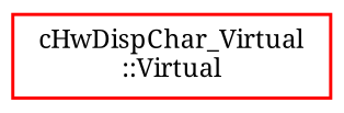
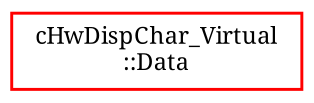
  digraph {
    rankdir=LR
    fontname="Noto Serif"
-   n1 [color=red fillcolor=white fontname="Noto Serif" fontsize=8 height=0.2 label="cHwDispChar_Virtual\l::Virtual" shape=record style=filled width=0.4]
+   n1 [color=red fillcolor=white fontname="Noto Serif" fontsize=8 height=0.2 label="cHwDispChar_Virtual\l::Data" shape=record style=filled width=0.4]
  }
